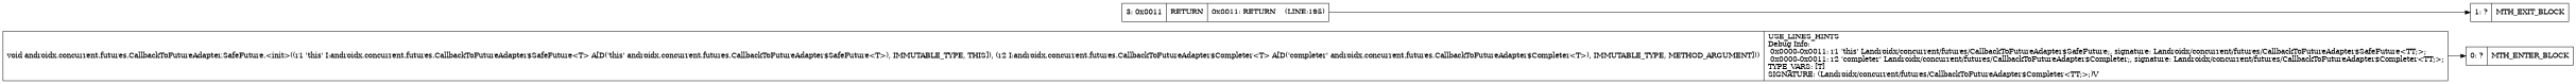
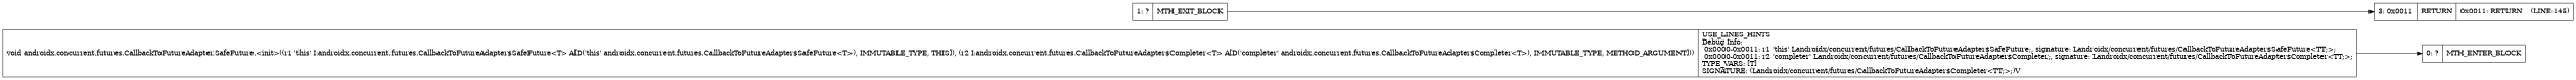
  digraph {
    rankdir=LR
    node [shape=record]
    n1 [label="{0\:\ ?|MTH_ENTER_BLOCK\l}"]
-   n2 [label="{3\:\ 0x0011|RETURN\l|0x0011: RETURN    (LINE:195)\l}"]
+   n2 [label="{3\:\ 0x0011|RETURN\l|0x0011: RETURN    (LINE:145)\l}"]
    n3 [label="{1\:\ ?|MTH_EXIT_BLOCK\l}"]
    n4 [label="{void androidx.concurrent.futures.CallbackToFutureAdapter.SafeFuture.\<init\>((r1 'this' I:androidx.concurrent.futures.CallbackToFutureAdapter$SafeFuture\<T\> A[D('this' androidx.concurrent.futures.CallbackToFutureAdapter$SafeFuture\<T\>), IMMUTABLE_TYPE, THIS]), (r2 I:androidx.concurrent.futures.CallbackToFutureAdapter$Completer\<T\> A[D('completer' androidx.concurrent.futures.CallbackToFutureAdapter$Completer\<T\>), IMMUTABLE_TYPE, METHOD_ARGUMENT]))  | USE_LINES_HINTS\lDebug Info:\l  0x0000\-0x0011: r1 'this' Landroidx\/concurrent\/futures\/CallbackToFutureAdapter$SafeFuture;, signature: Landroidx\/concurrent\/futures\/CallbackToFutureAdapter$SafeFuture\<TT;\>;\l  0x0000\-0x0011: r2 'completer' Landroidx\/concurrent\/futures\/CallbackToFutureAdapter$Completer;, signature: Landroidx\/concurrent\/futures\/CallbackToFutureAdapter$Completer\<TT;\>;\lTYPE_VARS: [T]\lSIGNATURE: (Landroidx\/concurrent\/futures\/CallbackToFutureAdapter$Completer\<TT;\>;)V\l}"]
-   n2 -> n3
+   n3 -> n2
    n4 -> n1
  }
